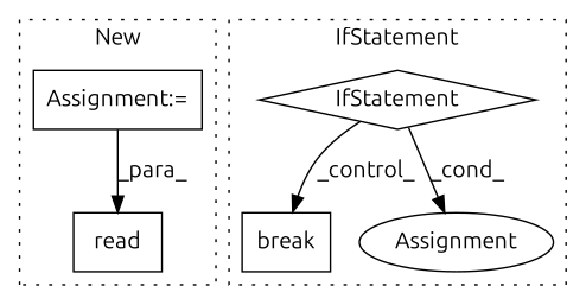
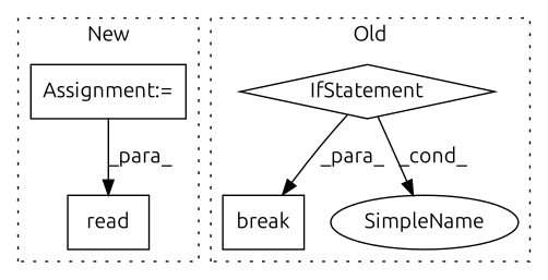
  digraph {
    fontname=Ubuntu
    node [fontname=Ubuntu shape=box]
    edge [fontname=Ubuntu]
    n1 [a=32 l="5,1" label=read s="2795,2817"]
    n2 [a=7 l=1 label="Assignment:=" s=2827]
    n3 [a=10 l=6 label=break s=3112]
    n4 [a=25 l="4,2" label=IfStatement s="3021,3044" shape=diamond]
-   n5 [a=42 label=Assignment shape=ellipse]
+   n5 [a=42 label=SimpleName shape=ellipse]
    subgraph cluster_1 {
      label=New
      style=dotted
      n1
      n2
    }
    subgraph cluster_2 {
-     label=IfStatement
+     label=Old
      style=dotted
      n3
      n4
      n5
    }
    n2 -> n1 [label=_para_]
-   n4 -> n3 [label=_control_]
+   n4 -> n3 [label=_para_]
    n4 -> n5 [label=_cond_]
  }
